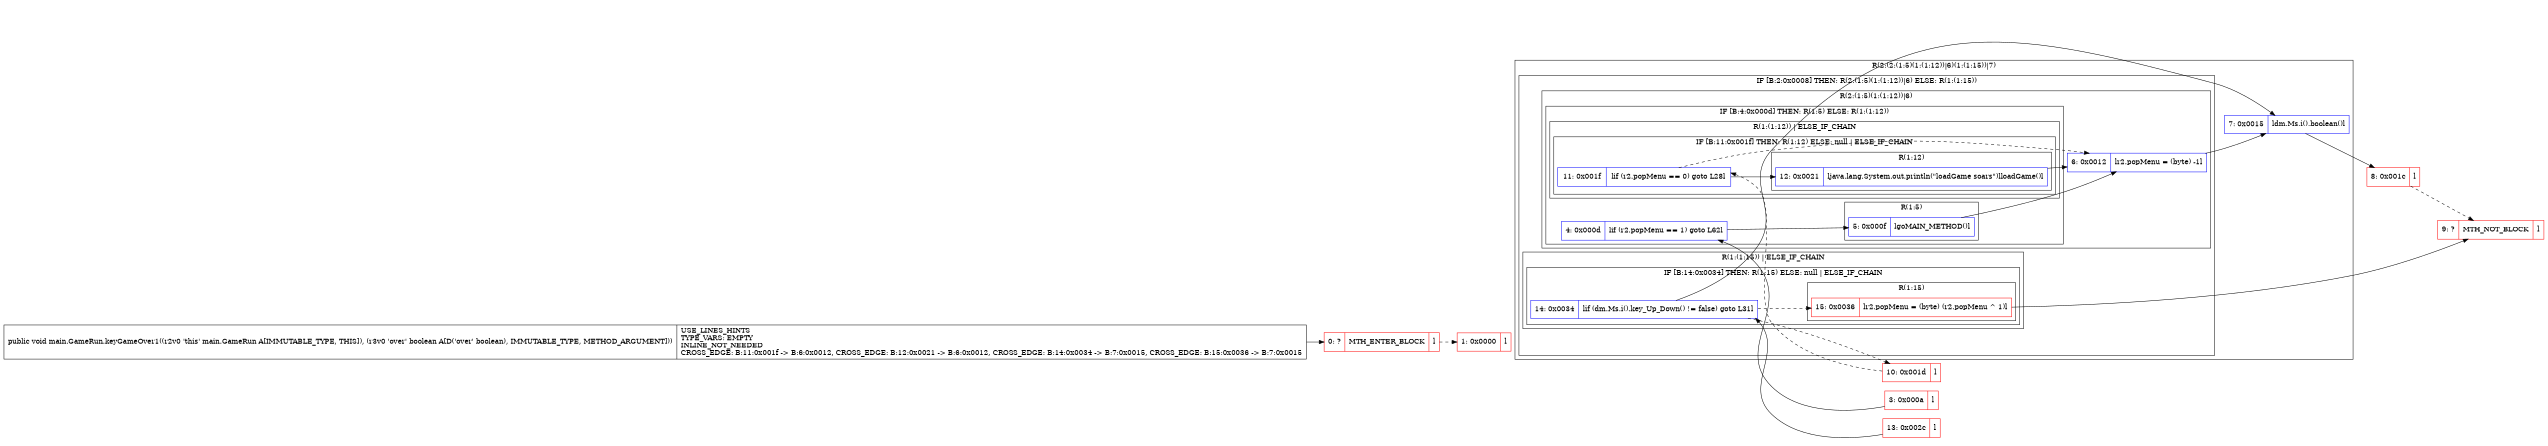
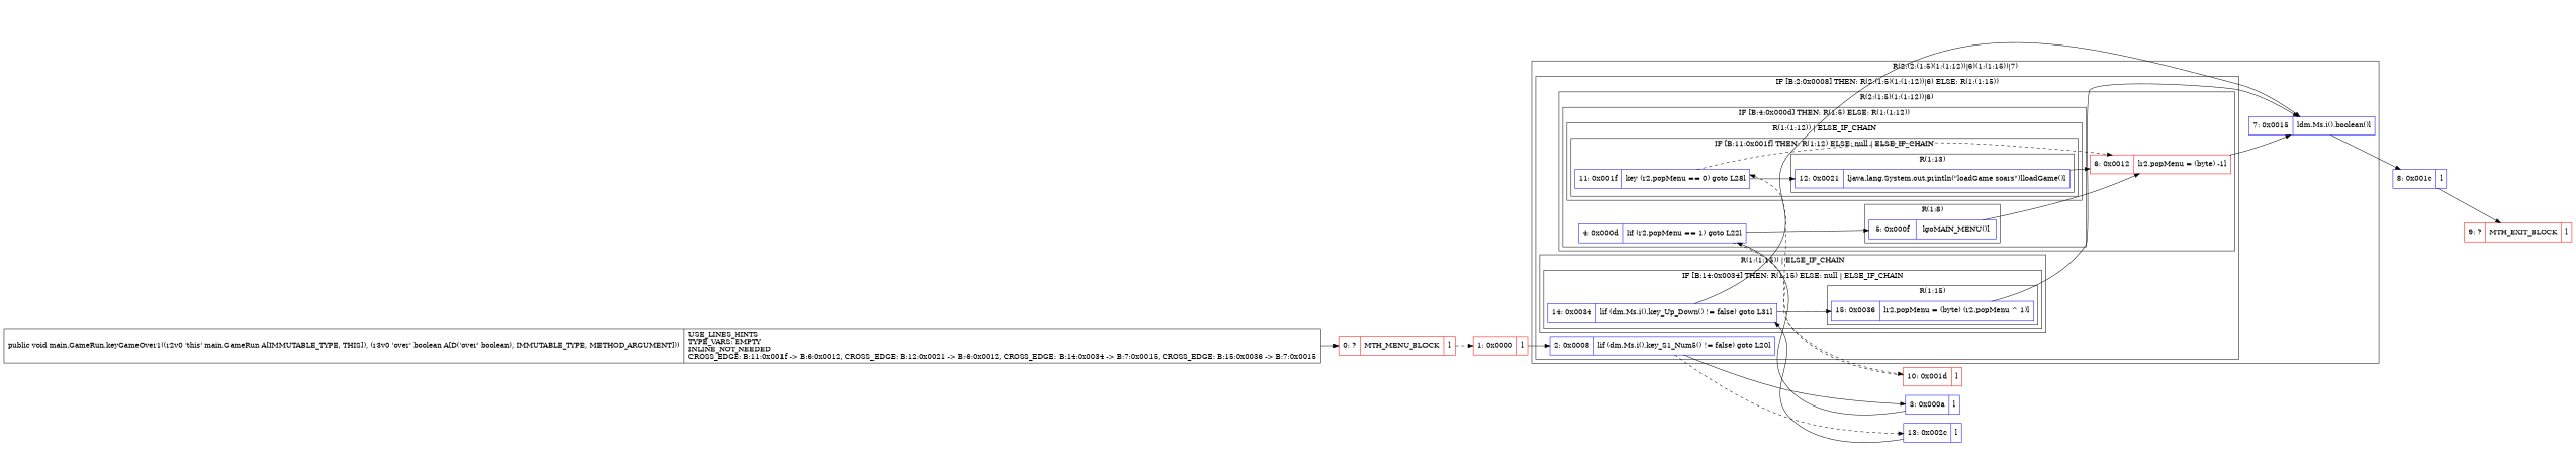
  digraph {
    rankdir=LR
    node [color=blue shape=record]
-   n1 [label="{5\:\ 0x000f|lgoMAIN_METHOD()l}"]
+   n1 [label="{5\:\ 0x000f|lgoMAIN_MENU()l}"]
    n2 [label="{12\:\ 0x0021|ljava.lang.System.out.println(\"loadGame soars\")lloadGame()l}"]
-   n3 [label="{11\:\ 0x001f|lif (r2.popMenu == 0) goto L28l}"]
-   n4 [label="{4\:\ 0x000d|lif (r2.popMenu == 1) goto L62l}"]
-   n5 [label="{6\:\ 0x0012|lr2.popMenu = (byte) \-1l}"]
-   n6 [color=red label="{15\:\ 0x0036|lr2.popMenu = (byte) (r2.popMenu ^ 1)l}"]
+   n3 [label="{11\:\ 0x001f|key (r2.popMenu == 0) goto L28l}"]
+   n4 [label="{4\:\ 0x000d|lif (r2.popMenu == 1) goto L22l}"]
+   n5 [color=red label="{6\:\ 0x0012|lr2.popMenu = (byte) \-1l}"]
+   n6 [label="{15\:\ 0x0036|lr2.popMenu = (byte) (r2.popMenu ^ 1)l}"]
    n7 [label="{14\:\ 0x0034|lif (dm.Ms.i().key_Up_Down() != false) goto L31l}"]
+   n8 [label="{2\:\ 0x0008|lif (dm.Ms.i().key_S1_Num5() != false) goto L20l}"]
    n9 [label="{7\:\ 0x0015|ldm.Ms.i().boolean()l}"]
    n10 [color=red label="{10\:\ 0x001d|l}"]
-   n11 [color=red label="{3\:\ 0x000a|l}"]
-   n12 [color=red label="{13\:\ 0x002c|l}"]
-   n13 [color=red label="{8\:\ 0x001c|l}"]
-   n14 [color=red label="{9\:\ ?|MTH_NOT_BLOCK\l|l}"]
-   n15 [color=red label="{0\:\ ?|MTH_ENTER_BLOCK\l|l}"]
+   n11 [label="{3\:\ 0x000a|l}"]
+   n12 [label="{13\:\ 0x002c|l}"]
+   n13 [label="{8\:\ 0x001c|l}"]
+   n14 [color=red label="{9\:\ ?|MTH_EXIT_BLOCK\l|l}"]
+   n15 [color=red label="{0\:\ ?|MTH_MENU_BLOCK\l|l}"]
    n16 [color=red label="{1\:\ 0x0000|l}"]
    n17 [label="{public void main.GameRun.keyGameOver1((r2v0 'this' main.GameRun A[IMMUTABLE_TYPE, THIS]), (r3v0 'over' boolean A[D('over' boolean), IMMUTABLE_TYPE, METHOD_ARGUMENT]))  | USE_LINES_HINTS\lTYPE_VARS: EMPTY\lINLINE_NOT_NEEDED\lCROSS_EDGE: B:11:0x001f \-\> B:6:0x0012, CROSS_EDGE: B:12:0x0021 \-\> B:6:0x0012, CROSS_EDGE: B:14:0x0034 \-\> B:7:0x0015, CROSS_EDGE: B:15:0x0036 \-\> B:7:0x0015\l}" color=""]
    subgraph cluster_1 {
      label="R(2:(2:(1:5)(1:(1:12))|6)(1:(1:15))|7)"
      n9
      subgraph cluster_2 {
        label="IF [B:2:0x0008] THEN: R(2:(1:5)(1:(1:12))|6) ELSE: R(1:(1:15))"
+       n8
        subgraph cluster_3 {
          label="R(2:(1:5)(1:(1:12))|6)"
          n5
          subgraph cluster_4 {
            label="IF [B:4:0x000d] THEN: R(1:5) ELSE: R(1:(1:12))"
            n4
            subgraph cluster_5 {
-             label="R(1:5)"
+             label="R(1:8)"
              n1
            }
            subgraph cluster_6 {
              label="R(1:(1:12)) | ELSE_IF_CHAIN\l"
              subgraph cluster_7 {
                label="IF [B:11:0x001f] THEN: R(1:12) ELSE: null | ELSE_IF_CHAIN\l"
                n3
                subgraph cluster_8 {
-                 label="R(1:12)"
+                 label="R(1:13)"
                  n2
                }
              }
            }
          }
        }
        subgraph cluster_9 {
          label="R(1:(1:15)) | ELSE_IF_CHAIN\l"
          subgraph cluster_10 {
            label="IF [B:14:0x0034] THEN: R(1:15) ELSE: null | ELSE_IF_CHAIN\l"
            n7
            subgraph cluster_11 {
              label="R(1:15)"
              n6
            }
          }
        }
      }
    }
    n1 -> n5
    n2 -> n5
    n3 -> n2
    n3 -> n5 [style=dashed]
    n4 -> n1
-   n7 -> n10 [style=dashed]
+   n4 -> n10 [style=dashed]
    n5 -> n9
-   n6 -> n14
-   n7 -> n6 [style=dashed]
+   n6 -> n9
+   n7 -> n6
    n7 -> n9 [style=solid]
+   n8 -> n11
+   n8 -> n12 [style=dashed]
    n9 -> n13
    n10 -> n3 [style=dashed]
    n11 -> n4
    n12 -> n7
-   n13 -> n14 [style=dashed]
+   n13 -> n14
    n15 -> n16 [style=dashed]
+   n16 -> n8
    n17 -> n15
  }
